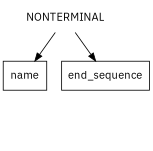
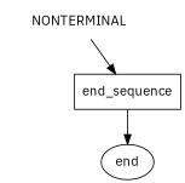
  digraph {
    fontname="IBM Plex Sans"
    node [fontname="IBM Plex Sans" shape=box]
    edge [fontname="IBM Plex Sans"]
    n1 [label=NONTERMINAL shape=plaintext]
-   n2 [label=name]
    n3 [label=end_sequence]
-   n1 -> n2
+   end [shape=""]
    n1 -> n3
+   n3 -> end
  }
